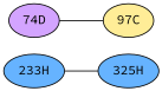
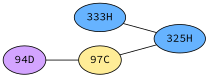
  graph {
    fontname="Source Code Pro"
    rankdir=LR
    node [fillcolor="#66B3FF" fontname="Source Code Pro" style=radial]
    edge [fontname="Source Code Pro" penwidth=1]
    n1 [label="325H"]
-   "233H"
+   "233H" [label="333H"]
    "97C" [fillcolor="#FFED97"]
-   "94D" [fillcolor="#D3A4FF" label="74D"]
+   "94D" [fillcolor="#D3A4FF"]
    "233H" -- n1
+   "97C" -- n1
    "94D" -- "97C"
  }
